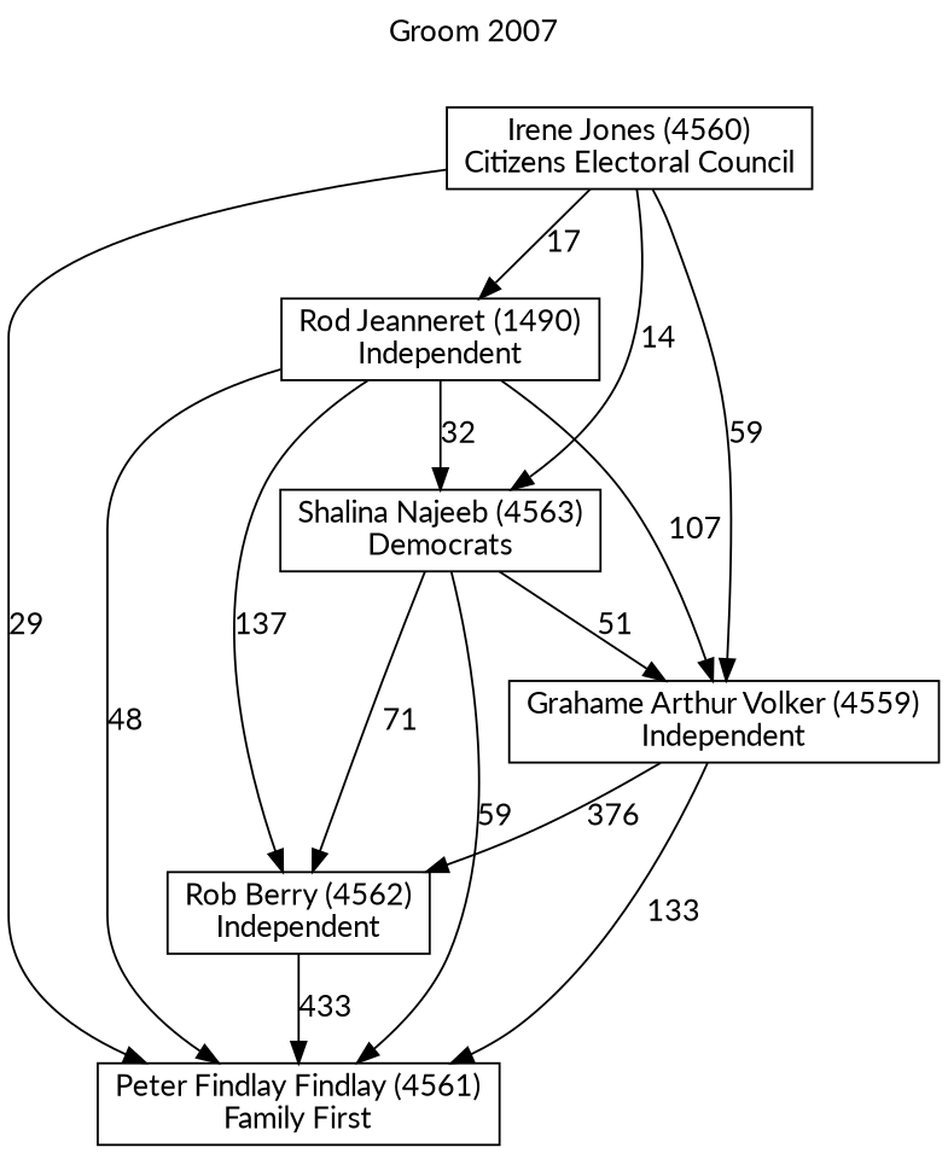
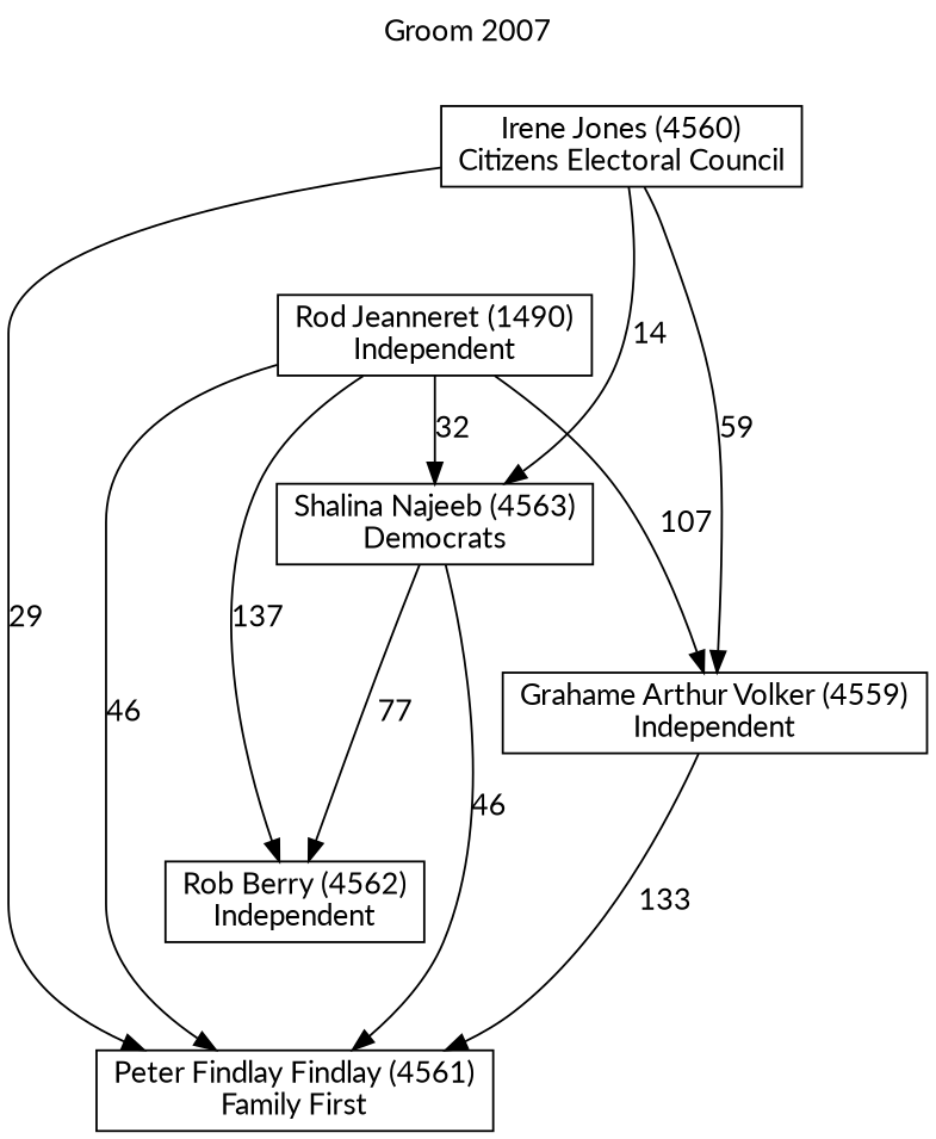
  digraph {
    fontname=Lato
    label="Groom 2007"
    labelloc=t
    mclimit=10
    node [fontname=Lato shape=box]
    edge [fontname=Lato]
    n1 [label="Peter Findlay Findlay (4561)\nFamily First"]
    n2 [label="Rob Berry (4562)\nIndependent"]
    n3 [label="Grahame Arthur Volker (4559)\nIndependent"]
    n4 [label="Shalina Najeeb (4563)\nDemocrats"]
    n5 [label="Rod Jeanneret (1490)\nIndependent"]
    n6 [label="Irene Jones (4560)\nCitizens Electoral Council"]
-   n2 -> n1 [label=433]
    n3 -> n1 [label=133]
-   n3 -> n2 [label=376]
-   n4 -> n1 [label=59]
-   n4 -> n2 [label=71]
-   n4 -> n3 [label=51]
-   n5 -> n1 [label=48]
+   n4 -> n1 [label=46]
+   n4 -> n2 [label=77]
+   n5 -> n1 [label=46]
    n5 -> n2 [label=137]
    n5 -> n3 [label=107]
    n5 -> n4 [label=32]
    n6 -> n1 [label=29]
    n6 -> n3 [label=59]
    n6 -> n4 [label=14]
-   n6 -> n5 [label=17]
  }
